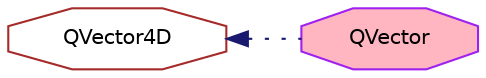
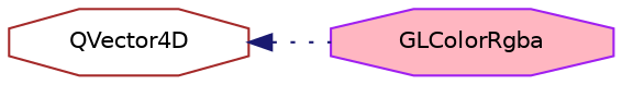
  digraph {
    rankdir=LR
    node [fontname=Helvetica fontsize=10 shape=octagon style=filled]
-   n1 [color=purple fillcolor=lightpink fontcolor=black height=0.2 label=QVector width=0.4]
+   n1 [color=purple fillcolor=lightpink fontcolor=black height=0.2 label=GLColorRgba width=0.4]
    n2 [color=brown fillcolor=white height=0.2 label=QVector4D width=0.4]
    n2 -> n1 [color=midnightblue dir=back fontname=Helvetica fontsize=10 labelfontname=Helvetica labelfontsize=10 style=dotted]
  }
